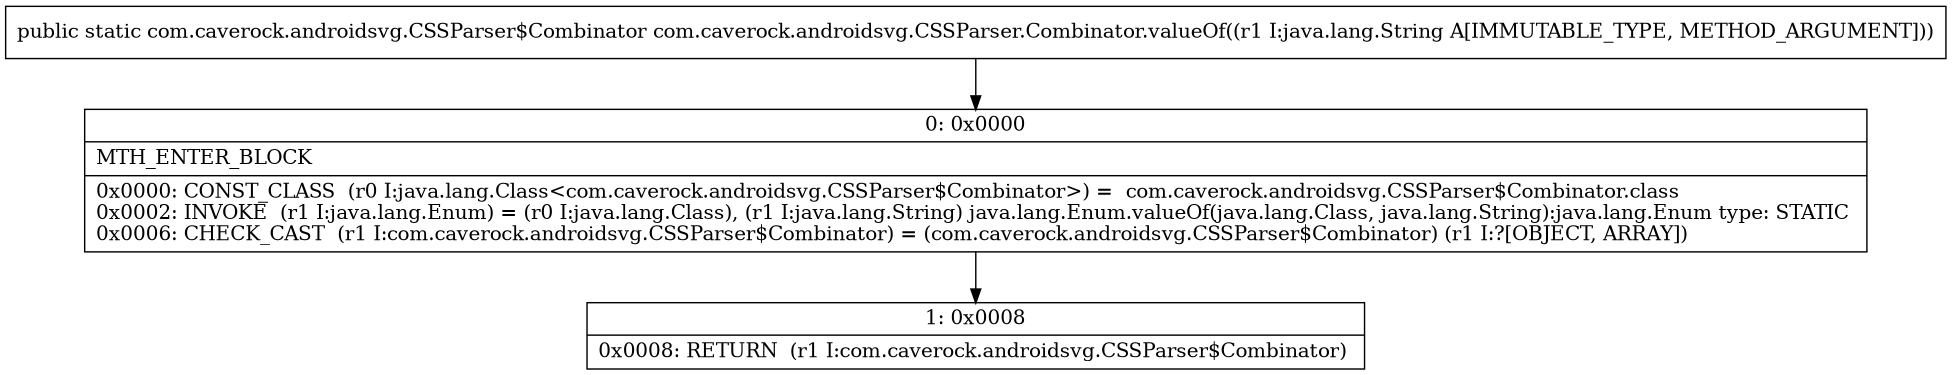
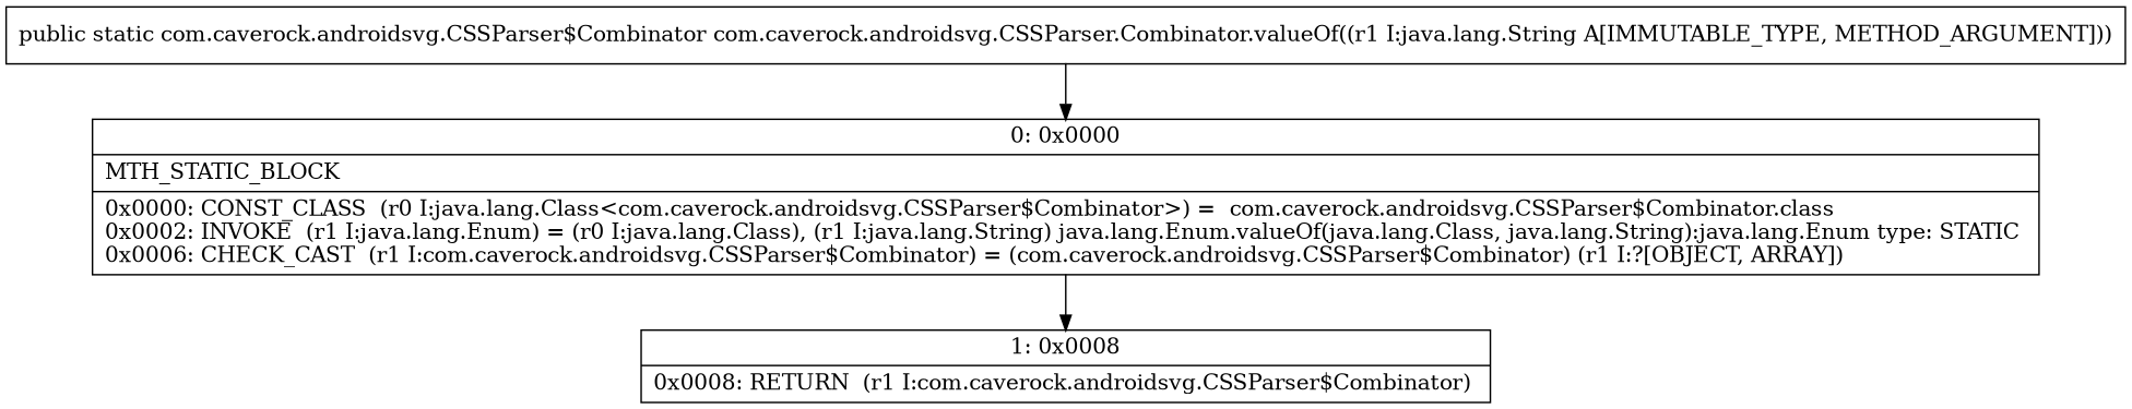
  digraph {
    node [shape=record]
-   n1 [label="{0\:\ 0x0000|MTH_ENTER_BLOCK\l|0x0000: CONST_CLASS  (r0 I:java.lang.Class\<com.caverock.androidsvg.CSSParser$Combinator\>) =  com.caverock.androidsvg.CSSParser$Combinator.class \l0x0002: INVOKE  (r1 I:java.lang.Enum) = (r0 I:java.lang.Class), (r1 I:java.lang.String) java.lang.Enum.valueOf(java.lang.Class, java.lang.String):java.lang.Enum type: STATIC \l0x0006: CHECK_CAST  (r1 I:com.caverock.androidsvg.CSSParser$Combinator) = (com.caverock.androidsvg.CSSParser$Combinator) (r1 I:?[OBJECT, ARRAY]) \l}"]
+   n1 [label="{0\:\ 0x0000|MTH_STATIC_BLOCK\l|0x0000: CONST_CLASS  (r0 I:java.lang.Class\<com.caverock.androidsvg.CSSParser$Combinator\>) =  com.caverock.androidsvg.CSSParser$Combinator.class \l0x0002: INVOKE  (r1 I:java.lang.Enum) = (r0 I:java.lang.Class), (r1 I:java.lang.String) java.lang.Enum.valueOf(java.lang.Class, java.lang.String):java.lang.Enum type: STATIC \l0x0006: CHECK_CAST  (r1 I:com.caverock.androidsvg.CSSParser$Combinator) = (com.caverock.androidsvg.CSSParser$Combinator) (r1 I:?[OBJECT, ARRAY]) \l}"]
    n2 [label="{1\:\ 0x0008|0x0008: RETURN  (r1 I:com.caverock.androidsvg.CSSParser$Combinator) \l}"]
    n3 [label="{public static com.caverock.androidsvg.CSSParser$Combinator com.caverock.androidsvg.CSSParser.Combinator.valueOf((r1 I:java.lang.String A[IMMUTABLE_TYPE, METHOD_ARGUMENT])) }"]
    n1 -> n2
    n3 -> n1
  }
